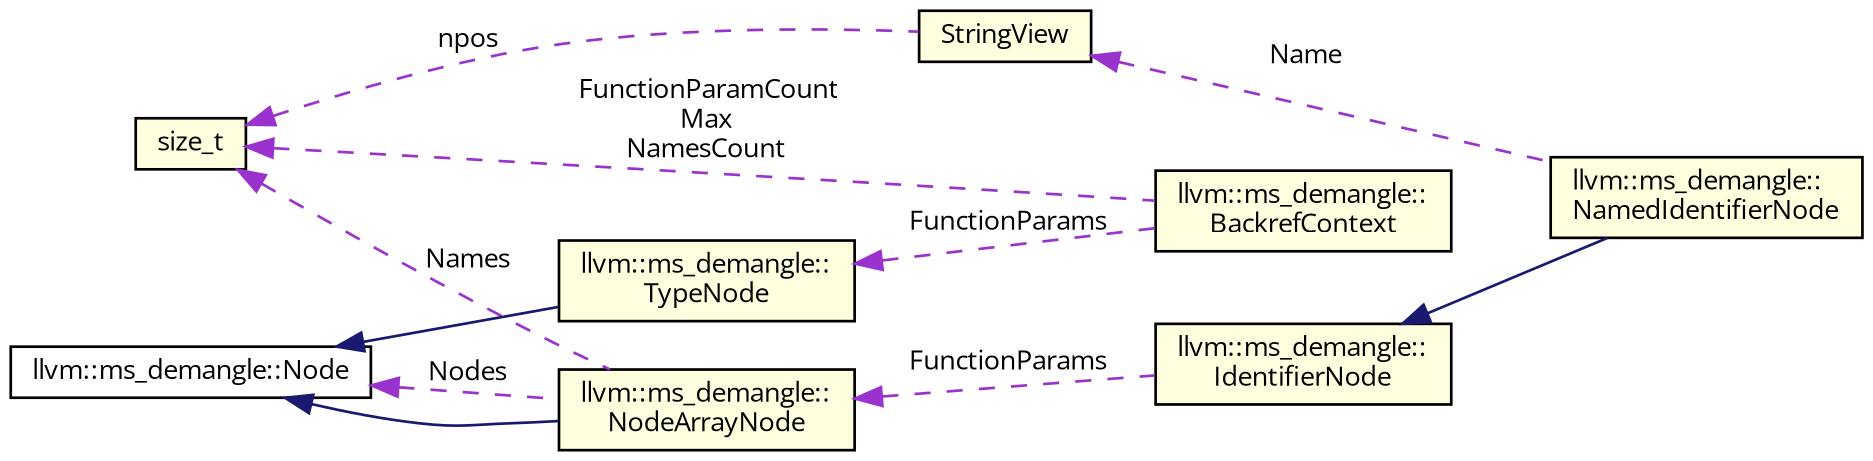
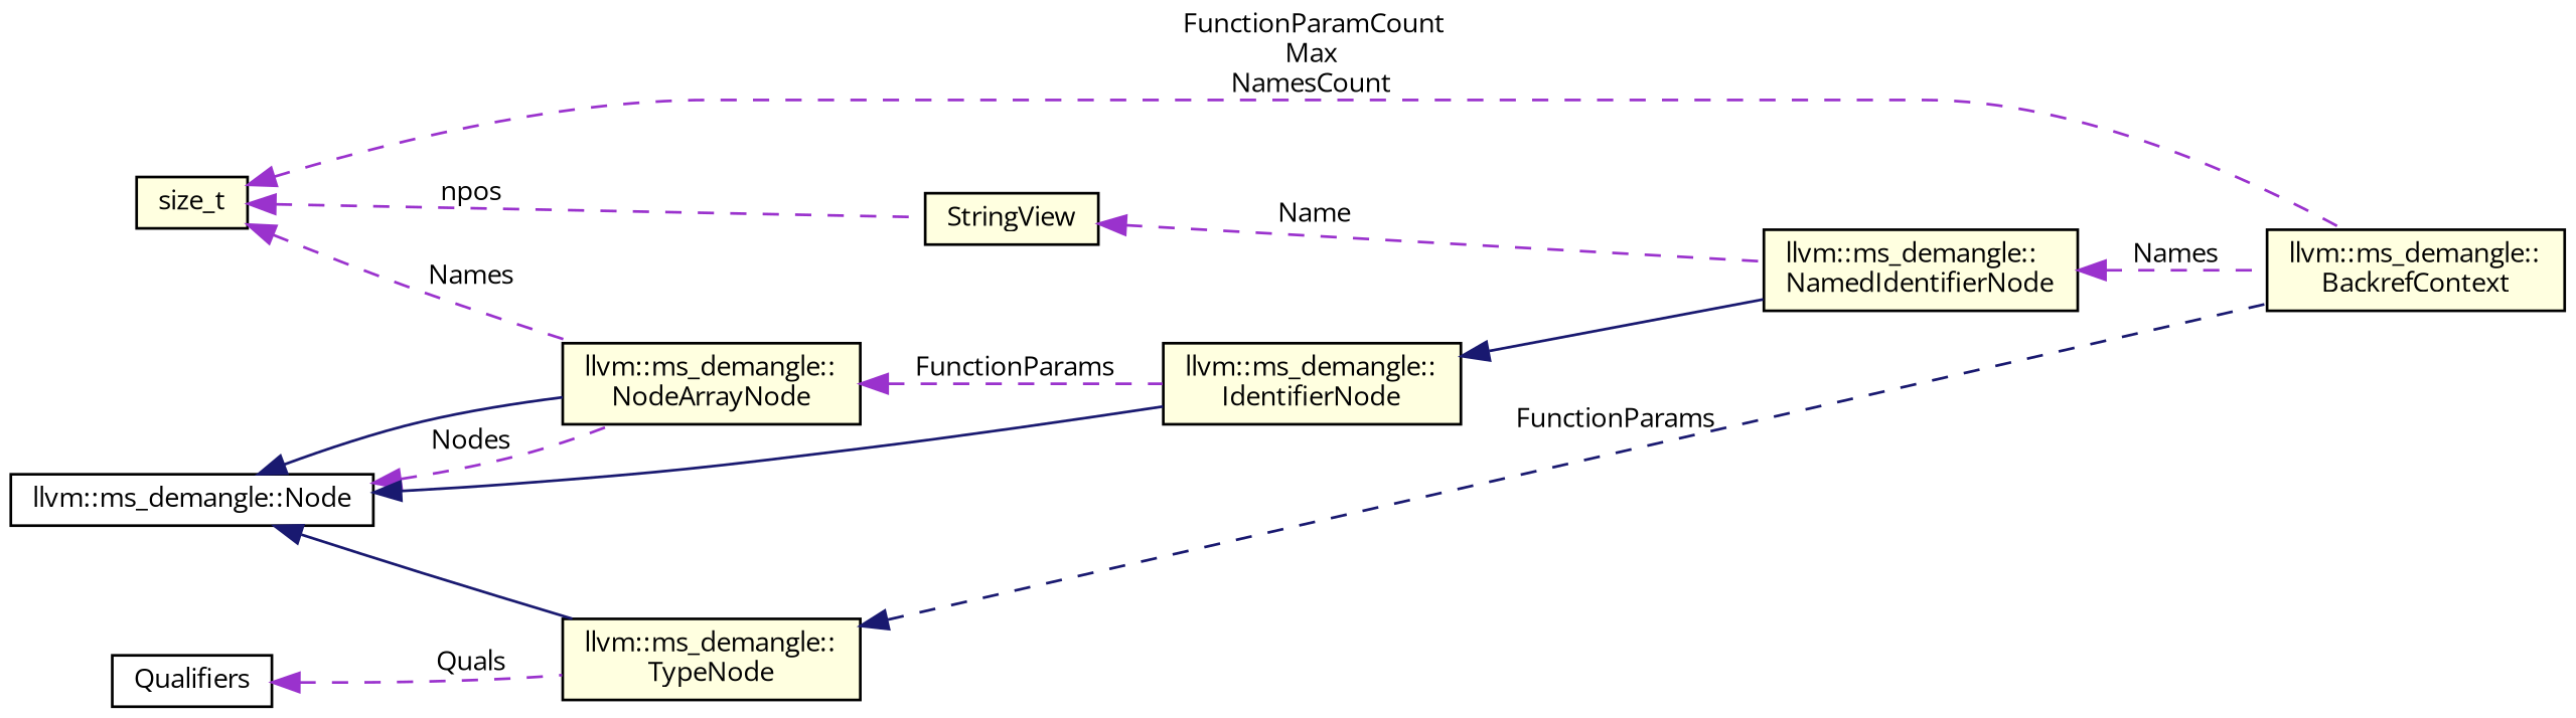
  digraph {
    fontname="Open Sans"
    rankdir=LR
    node [color=black fillcolor=lightyellow fontname="Open Sans" fontsize=10 shape=box style=filled]
    edge [color=darkorchid3 dir=back fontname="Open Sans" fontsize=10 labelfontname=Helvetica labelfontsize=10 style=dashed]
    n1 [fontcolor=black height=0.2 label="llvm::ms_demangle::\lBackrefContext" width=0.4]
    n2 [height=0.2 label=size_t width=0.4]
    n3 [height=0.2 label="llvm::ms_demangle::\lNodeArrayNode" width=0.4]
    n4 [height=0.2 label=StringView width=0.4]
    n5 [height=0.2 label="llvm::ms_demangle::\lIdentifierNode" width=0.4]
    n6 [height=0.2 label="llvm::ms_demangle::\lNamedIdentifierNode" width=0.4]
    n7 [height=0.2 label="llvm::ms_demangle::\lTypeNode" width=0.4]
    n8 [fillcolor=white height=0.2 label="llvm::ms_demangle::Node" width=0.4]
+   n9 [fillcolor=white height=0.2 label=Qualifiers width=0.4]
    n2 -> n1 [label=" FunctionParamCount\nMax\nNamesCount"]
    n2 -> n3 [label=" Names"]
    n2 -> n4 [label=" npos"]
    n3 -> n5 [label=" FunctionParams"]
    n4 -> n6 [label=" Name"]
    n5 -> n6 [color=midnightblue style=solid]
-   n7 -> n1 [label=" FunctionParams"]
+   n6 -> n1 [label=" Names"]
+   n7 -> n1 [color=midnightblue label=" FunctionParams"]
    n8 -> n3 [color=midnightblue style=solid]
    n8 -> n3 [label=" Nodes"]
+   n8 -> n5 [color=midnightblue style=solid]
    n8 -> n7 [color=midnightblue style=solid]
+   n9 -> n7 [label=" Quals"]
  }
